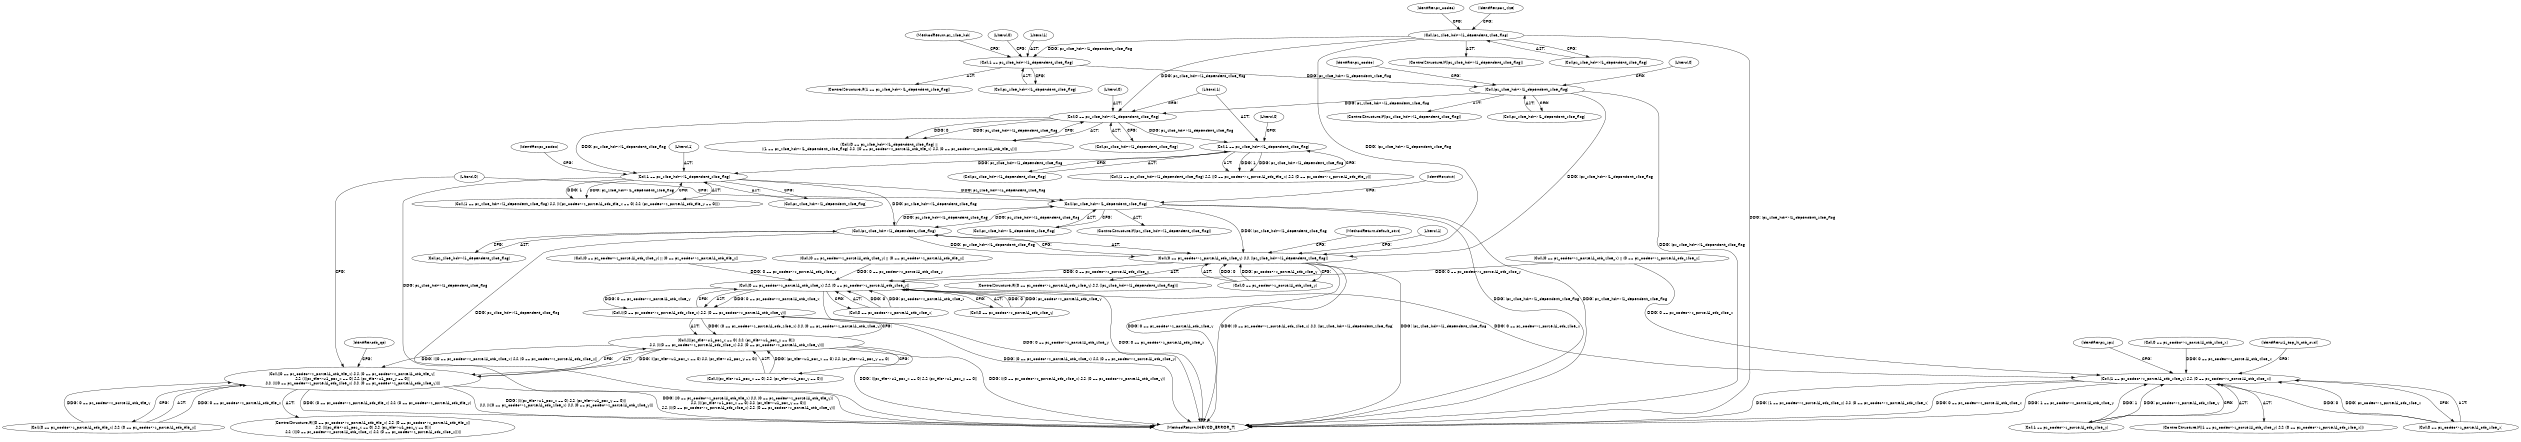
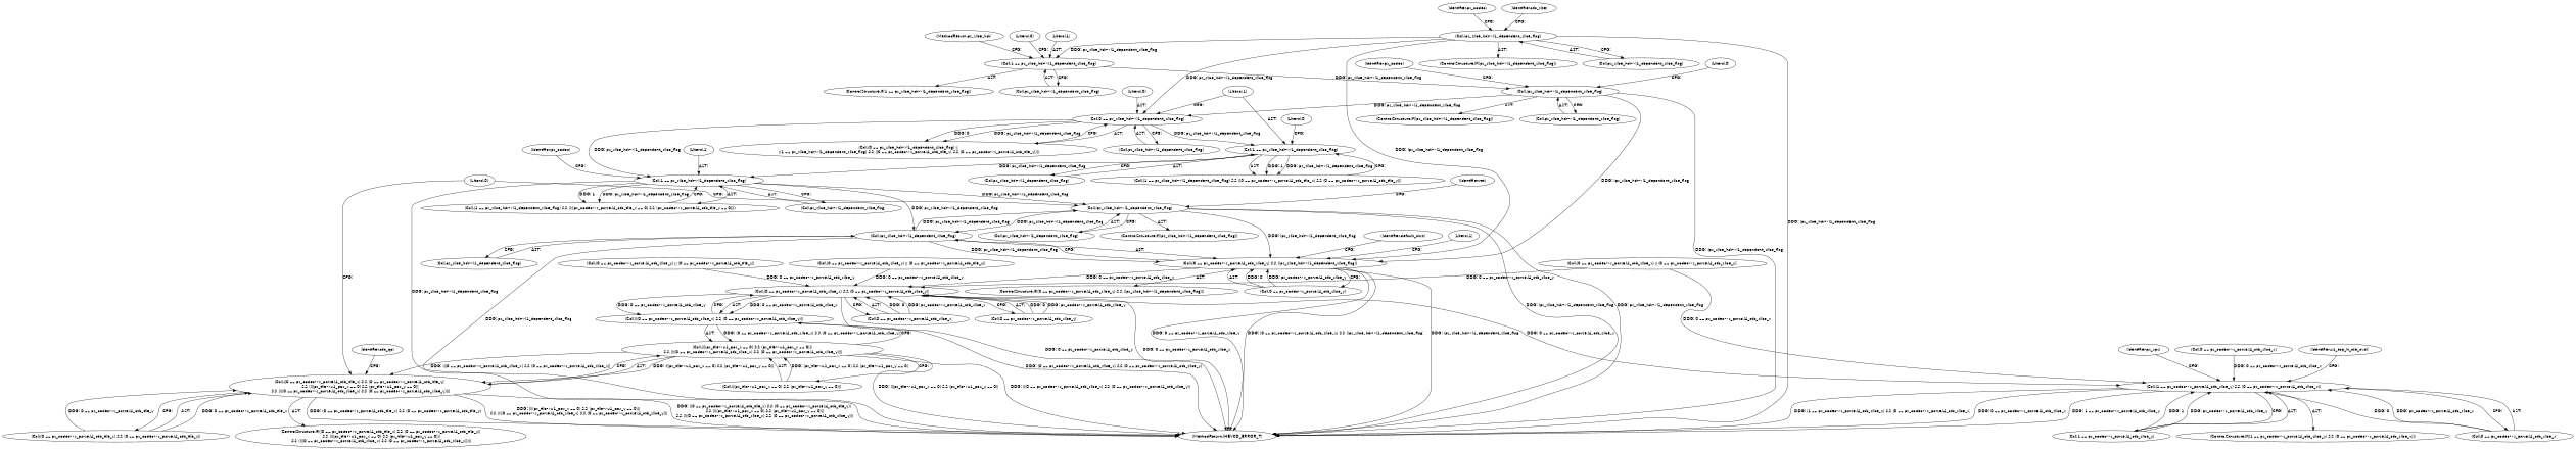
  digraph {
    fontname=Lato
    node [fontname=Lato]
    edge [fontname=Lato]
    n1 [label="(Call,!ps_slice_hdr->i1_dependent_slice_flag)"]
    n2 [label="(Call,!ps_slice_hdr->i1_dependent_slice_flag)"]
    n3 [label="(Call,(0 == ps_codec->s_parse.i4_ctb_slice_y) && (!ps_slice_hdr->i1_dependent_slice_flag))"]
    n4 [label="(Call,ps_slice_hdr->i1_dependent_slice_flag)"]
    n5 [label="(ControlStructure,if(!ps_slice_hdr->i1_dependent_slice_flag))"]
    n6 [label="(MethodReturn,IHEVCD_ERROR_T)"]
    n7 [label="(Call,ps_slice_hdr->i1_dependent_slice_flag)"]
    n8 [label="(Call,(0 == ps_codec->s_parse.i4_ctb_slice_x) && (0 == ps_codec->s_parse.i4_ctb_slice_y))"]
    n9 [label="(Call,0 == ps_codec->s_parse.i4_ctb_slice_y)"]
    n10 [label="(ControlStructure,if((0 == ps_codec->s_parse.i4_ctb_slice_y) && (!ps_slice_hdr->i1_dependent_slice_flag)))"]
    n11 [label="(Call,1 == ps_slice_hdr->i1_dependent_slice_flag)"]
    n12 [label="(Call,(1 == ps_slice_hdr->i1_dependent_slice_flag) && (!((ps_codec->s_parse.i4_ctb_tile_x == 0) && (ps_codec->s_parse.i4_ctb_tile_y == 0))))"]
    n13 [label="(Call,ps_slice_hdr->i1_dependent_slice_flag)"]
    n14 [label="(Call,0 == ps_slice_hdr->i1_dependent_slice_flag)"]
    n15 [label="(Call,1 == ps_slice_hdr->i1_dependent_slice_flag)"]
    n16 [label="(Call,(0 == ps_slice_hdr->i1_dependent_slice_flag) ||\n ((1 == ps_slice_hdr->i1_dependent_slice_flag) && ((0 == ps_codec->s_parse.i4_ctb_tile_x) && (0 == ps_codec->s_parse.i4_ctb_tile_y))))"]
    n17 [label="(Call,ps_slice_hdr->i1_dependent_slice_flag)"]
    n18 [label="(Call,(1 == ps_slice_hdr->i1_dependent_slice_flag) && ((0 == ps_codec->s_parse.i4_ctb_tile_x) && (0 == ps_codec->s_parse.i4_ctb_tile_y)))"]
    n19 [label="(Call,ps_slice_hdr->i1_dependent_slice_flag)"]
    n20 [label="(Call,!ps_slice_hdr->i1_dependent_slice_flag)"]
    n21 [label="(Call,1 == ps_slice_hdr->i1_dependent_slice_flag)"]
    n22 [label="(ControlStructure,if(!ps_slice_hdr->i1_dependent_slice_flag))"]
    n23 [label="(Call,ps_slice_hdr->i1_dependent_slice_flag)"]
    n24 [label="(Call,!ps_slice_hdr->i1_dependent_slice_flag)"]
    n25 [label="(ControlStructure,if(1 == ps_slice_hdr->i1_dependent_slice_flag))"]
    n26 [label="(Call,ps_slice_hdr->i1_dependent_slice_flag)"]
    n27 [label="(ControlStructure,if(!ps_slice_hdr->i1_dependent_slice_flag))"]
    n28 [label="(Call,ps_slice_hdr->i1_dependent_slice_flag)"]
    n29 [label="(Call,!((0 == ps_codec->s_parse.i4_ctb_slice_x) && (0 == ps_codec->s_parse.i4_ctb_slice_y)))"]
    n30 [label="(Call,(1 == ps_codec->s_parse.i4_ctb_slice_y) && (0 == ps_codec->s_parse.i4_ctb_slice_x))"]
    n31 [label="(Call,0 == ps_codec->s_parse.i4_ctb_slice_x)"]
    n32 [label="(Call,0 == ps_codec->s_parse.i4_ctb_slice_y)"]
    n33 [label="(Call,(!((ps_tile->u1_pos_x == 0) && (ps_tile->u1_pos_y == 0)))\n && (!((0 == ps_codec->s_parse.i4_ctb_slice_x) && (0 == ps_codec->s_parse.i4_ctb_slice_y))))"]
    n34 [label="(ControlStructure,if((1 == ps_codec->s_parse.i4_ctb_slice_y) && (0 == ps_codec->s_parse.i4_ctb_slice_x)))"]
    n35 [label="(Call,0 == ps_codec->s_parse.i4_ctb_slice_x)"]
    n36 [label="(Call,1 == ps_codec->s_parse.i4_ctb_slice_y)"]
    n37 [label="(Call,((0 == ps_codec->s_parse.i4_ctb_tile_x) && (0 == ps_codec->s_parse.i4_ctb_tile_y))\n && (!((ps_tile->u1_pos_x == 0) && (ps_tile->u1_pos_y == 0)))\n && (!((0 == ps_codec->s_parse.i4_ctb_slice_x) && (0 == ps_codec->s_parse.i4_ctb_slice_y))))"]
    n38 [label="(Call,!((ps_tile->u1_pos_x == 0) && (ps_tile->u1_pos_y == 0)))"]
    n39 [label="(ControlStructure,if(((0 == ps_codec->s_parse.i4_ctb_tile_x) && (0 == ps_codec->s_parse.i4_ctb_tile_y))\n && (!((ps_tile->u1_pos_x == 0) && (ps_tile->u1_pos_y == 0)))\n && (!((0 == ps_codec->s_parse.i4_ctb_slice_x) && (0 == ps_codec->s_parse.i4_ctb_slice_y)))))"]
    n40 [label="(Call,(0 == ps_codec->s_parse.i4_ctb_tile_x) && (0 == ps_codec->s_parse.i4_ctb_tile_y))"]
    n41 [label="(Call,(0 == ps_codec->s_parse.i4_ctb_slice_x) || (0 == ps_codec->s_parse.i4_ctb_slice_y))"]
    n42 [label="(Identifier,u1_top_lt_ctb_avail)"]
    n43 [label="(Literal,1)"]
    n44 [label="(Literal,0)"]
    n45 [label="(Call,(0 == ps_codec->s_parse.i4_ctb_slice_y) || (0 == ps_codec->s_parse.i4_ctb_tile_y))"]
    n46 [label="(Call,(0 == ps_codec->s_parse.i4_ctb_slice_y) || (0 == ps_codec->s_parse.i4_ctb_tile_y))"]
-   n47 [label="(MethodReturn,default_ctxt)"]
+   n47 [label="(Identifier,default_ctxt)"]
    n48 [label="(Identifier,ps_sps)"]
    n49 [label="(Literal,1)"]
    n50 [label="(Literal,0)"]
    n51 [label="(Identifier,ps_codec)"]
    n52 [label="(Literal,1)"]
    n53 [label="(Literal,1)"]
    n54 [label="(MethodReturn,ps_slice_hdr)"]
-   n55 [label="(Identifier,ctxt)"]
+   n55 [label="(Identifier,ret)"]
    n56 [label="(Identifier,ctb_qp)"]
-   n57 [label="(Identifier,pos_size)"]
+   n57 [label="(Identifier,ctb_size)"]
    n58 [label="(Literal,0)"]
    n59 [label="(Identifier,ps_codec)"]
    n60 [label="(Literal,0)"]
    n61 [label="(Call,0 == ps_codec->s_parse.i4_ctb_slice_x)"]
    n62 [label="(Literal,0)"]
    n63 [label="(Identifier,ps_codec)"]
    n1 -> n2 [label="DDG: ps_slice_hdr->i1_dependent_slice_flag"]
    n1 -> n3 [label="DDG: !ps_slice_hdr->i1_dependent_slice_flag"]
    n1 -> n4 [label="CFG: "]
    n1 -> n5 [label="AST: "]
    n1 -> n6 [label="DDG: !ps_slice_hdr->i1_dependent_slice_flag"]
    n1 -> n6 [label="DDG: ps_slice_hdr->i1_dependent_slice_flag"]
    n2 -> n1 [label="DDG: ps_slice_hdr->i1_dependent_slice_flag"]
    n2 -> n3 [label="AST: "]
    n2 -> n3 [label="DDG: ps_slice_hdr->i1_dependent_slice_flag"]
    n2 -> n6 [label="DDG: ps_slice_hdr->i1_dependent_slice_flag"]
    n2 -> n7 [label="CFG: "]
    n3 -> n2 [label="CFG: "]
    n3 -> n6 [label="DDG: 0 == ps_codec->s_parse.i4_ctb_slice_y"]
    n3 -> n6 [label="DDG: (0 == ps_codec->s_parse.i4_ctb_slice_y) && (!ps_slice_hdr->i1_dependent_slice_flag)"]
    n3 -> n6 [label="DDG: !ps_slice_hdr->i1_dependent_slice_flag"]
    n3 -> n8 [label="DDG: 0 == ps_codec->s_parse.i4_ctb_slice_y"]
    n3 -> n9 [label="CFG: "]
    n3 -> n10 [label="AST: "]
    n4 -> n1 [label="AST: "]
    n7 -> n2 [label="AST: "]
    n8 -> n6 [label="DDG: 0 == ps_codec->s_parse.i4_ctb_slice_x"]
    n8 -> n6 [label="DDG: 0 == ps_codec->s_parse.i4_ctb_slice_y"]
    n8 -> n29 [label="AST: "]
    n8 -> n29 [label="DDG: 0 == ps_codec->s_parse.i4_ctb_slice_x"]
    n8 -> n29 [label="DDG: 0 == ps_codec->s_parse.i4_ctb_slice_y"]
    n8 -> n30 [label="DDG: 0 == ps_codec->s_parse.i4_ctb_slice_x"]
    n8 -> n31 [label="CFG: "]
    n8 -> n32 [label="CFG: "]
    n9 -> n3 [label="AST: "]
    n9 -> n3 [label="DDG: 0"]
    n9 -> n3 [label="DDG: ps_codec->s_parse.i4_ctb_slice_y"]
    n11 -> n1 [label="DDG: ps_slice_hdr->i1_dependent_slice_flag"]
    n11 -> n2 [label="DDG: ps_slice_hdr->i1_dependent_slice_flag"]
    n11 -> n6 [label="DDG: ps_slice_hdr->i1_dependent_slice_flag"]
    n11 -> n12 [label="AST: "]
    n11 -> n12 [label="DDG: 1"]
    n11 -> n12 [label="DDG: ps_slice_hdr->i1_dependent_slice_flag"]
    n11 -> n13 [label="CFG: "]
    n12 -> n11 [label="CFG: "]
    n13 -> n11 [label="AST: "]
    n14 -> n11 [label="DDG: ps_slice_hdr->i1_dependent_slice_flag"]
    n14 -> n15 [label="DDG: ps_slice_hdr->i1_dependent_slice_flag"]
    n14 -> n16 [label="AST: "]
    n14 -> n16 [label="DDG: 0"]
    n14 -> n16 [label="DDG: ps_slice_hdr->i1_dependent_slice_flag"]
    n14 -> n17 [label="CFG: "]
    n15 -> n11 [label="DDG: ps_slice_hdr->i1_dependent_slice_flag"]
    n15 -> n18 [label="AST: "]
    n15 -> n18 [label="DDG: 1"]
    n15 -> n18 [label="DDG: ps_slice_hdr->i1_dependent_slice_flag"]
    n15 -> n19 [label="CFG: "]
    n16 -> n14 [label="CFG: "]
    n17 -> n14 [label="AST: "]
    n18 -> n15 [label="CFG: "]
    n19 -> n15 [label="AST: "]
    n20 -> n3 [label="DDG: !ps_slice_hdr->i1_dependent_slice_flag"]
    n20 -> n6 [label="DDG: !ps_slice_hdr->i1_dependent_slice_flag"]
    n20 -> n14 [label="DDG: ps_slice_hdr->i1_dependent_slice_flag"]
    n20 -> n21 [label="DDG: ps_slice_hdr->i1_dependent_slice_flag"]
    n20 -> n22 [label="AST: "]
    n20 -> n23 [label="CFG: "]
    n21 -> n24 [label="DDG: ps_slice_hdr->i1_dependent_slice_flag"]
    n21 -> n25 [label="AST: "]
    n21 -> n26 [label="CFG: "]
    n23 -> n20 [label="AST: "]
    n24 -> n3 [label="DDG: !ps_slice_hdr->i1_dependent_slice_flag"]
    n24 -> n6 [label="DDG: !ps_slice_hdr->i1_dependent_slice_flag"]
    n24 -> n14 [label="DDG: ps_slice_hdr->i1_dependent_slice_flag"]
    n24 -> n27 [label="AST: "]
    n24 -> n28 [label="CFG: "]
    n26 -> n21 [label="AST: "]
    n28 -> n24 [label="AST: "]
    n29 -> n6 [label="DDG: (0 == ps_codec->s_parse.i4_ctb_slice_x) && (0 == ps_codec->s_parse.i4_ctb_slice_y)"]
    n29 -> n8 [label="CFG: "]
    n29 -> n33 [label="AST: "]
    n29 -> n33 [label="DDG: (0 == ps_codec->s_parse.i4_ctb_slice_x) && (0 == ps_codec->s_parse.i4_ctb_slice_y)"]
    n30 -> n6 [label="DDG: (1 == ps_codec->s_parse.i4_ctb_slice_y) && (0 == ps_codec->s_parse.i4_ctb_slice_x)"]
    n30 -> n6 [label="DDG: 0 == ps_codec->s_parse.i4_ctb_slice_x"]
    n30 -> n6 [label="DDG: 1 == ps_codec->s_parse.i4_ctb_slice_y"]
    n30 -> n34 [label="AST: "]
    n30 -> n35 [label="CFG: "]
    n30 -> n36 [label="CFG: "]
    n31 -> n8 [label="AST: "]
    n31 -> n8 [label="DDG: 0"]
    n31 -> n8 [label="DDG: ps_codec->s_parse.i4_ctb_slice_x"]
    n32 -> n8 [label="AST: "]
    n32 -> n8 [label="DDG: 0"]
    n32 -> n8 [label="DDG: ps_codec->s_parse.i4_ctb_slice_y"]
    n33 -> n6 [label="DDG: !((ps_tile->u1_pos_x == 0) && (ps_tile->u1_pos_y == 0))"]
    n33 -> n6 [label="DDG: !((0 == ps_codec->s_parse.i4_ctb_slice_x) && (0 == ps_codec->s_parse.i4_ctb_slice_y))"]
    n33 -> n29 [label="CFG: "]
    n33 -> n37 [label="AST: "]
    n33 -> n37 [label="DDG: !((ps_tile->u1_pos_x == 0) && (ps_tile->u1_pos_y == 0))"]
    n33 -> n37 [label="DDG: !((0 == ps_codec->s_parse.i4_ctb_slice_x) && (0 == ps_codec->s_parse.i4_ctb_slice_y))"]
    n33 -> n38 [label="CFG: "]
    n35 -> n30 [label="AST: "]
    n35 -> n30 [label="DDG: 0"]
    n35 -> n30 [label="DDG: ps_codec->s_parse.i4_ctb_slice_x"]
    n36 -> n30 [label="AST: "]
    n36 -> n30 [label="DDG: 1"]
    n36 -> n30 [label="DDG: ps_codec->s_parse.i4_ctb_slice_y"]
    n37 -> n6 [label="DDG: (0 == ps_codec->s_parse.i4_ctb_tile_x) && (0 == ps_codec->s_parse.i4_ctb_tile_y)"]
    n37 -> n6 [label="DDG: (!((ps_tile->u1_pos_x == 0) && (ps_tile->u1_pos_y == 0)))\n && (!((0 == ps_codec->s_parse.i4_ctb_slice_x) && (0 == ps_codec->s_parse.i4_ctb_slice_y)))"]
    n37 -> n6 [label="DDG: ((0 == ps_codec->s_parse.i4_ctb_tile_x) && (0 == ps_codec->s_parse.i4_ctb_tile_y))\n && (!((ps_tile->u1_pos_x == 0) && (ps_tile->u1_pos_y == 0)))\n && (!((0 == ps_codec->s_parse.i4_ctb_slice_x) && (0 == ps_codec->s_parse.i4_ctb_slice_y)))"]
    n37 -> n33 [label="CFG: "]
    n37 -> n39 [label="AST: "]
    n37 -> n40 [label="CFG: "]
    n38 -> n33 [label="AST: "]
    n38 -> n33 [label="DDG: (ps_tile->u1_pos_x == 0) && (ps_tile->u1_pos_y == 0)"]
    n40 -> n37 [label="AST: "]
    n40 -> n37 [label="DDG: 0 == ps_codec->s_parse.i4_ctb_tile_x"]
    n40 -> n37 [label="DDG: 0 == ps_codec->s_parse.i4_ctb_tile_y"]
    n41 -> n8 [label="DDG: 0 == ps_codec->s_parse.i4_ctb_slice_y"]
    n41 -> n30 [label="DDG: 0 == ps_codec->s_parse.i4_ctb_slice_x"]
    n42 -> n30 [label="CFG: "]
    n43 -> n11 [label="AST: "]
    n44 -> n14 [label="AST: "]
    n45 -> n8 [label="DDG: 0 == ps_codec->s_parse.i4_ctb_slice_y"]
    n46 -> n8 [label="DDG: 0 == ps_codec->s_parse.i4_ctb_slice_y"]
    n47 -> n3 [label="CFG: "]
    n48 -> n30 [label="CFG: "]
    n49 -> n14 [label="CFG: "]
    n49 -> n15 [label="AST: "]
    n50 -> n21 [label="CFG: "]
    n51 -> n20 [label="CFG: "]
    n52 -> n3 [label="CFG: "]
    n53 -> n21 [label="AST: "]
    n54 -> n21 [label="CFG: "]
    n55 -> n1 [label="CFG: "]
    n56 -> n37 [label="CFG: "]
    n57 -> n20 [label="CFG: "]
    n58 -> n1 [label="CFG: "]
    n58 -> n37 [label="CFG: "]
    n59 -> n24 [label="CFG: "]
    n60 -> n24 [label="CFG: "]
    n61 -> n30 [label="DDG: 0 == ps_codec->s_parse.i4_ctb_slice_x"]
    n62 -> n15 [label="CFG: "]
    n63 -> n11 [label="CFG: "]
  }
